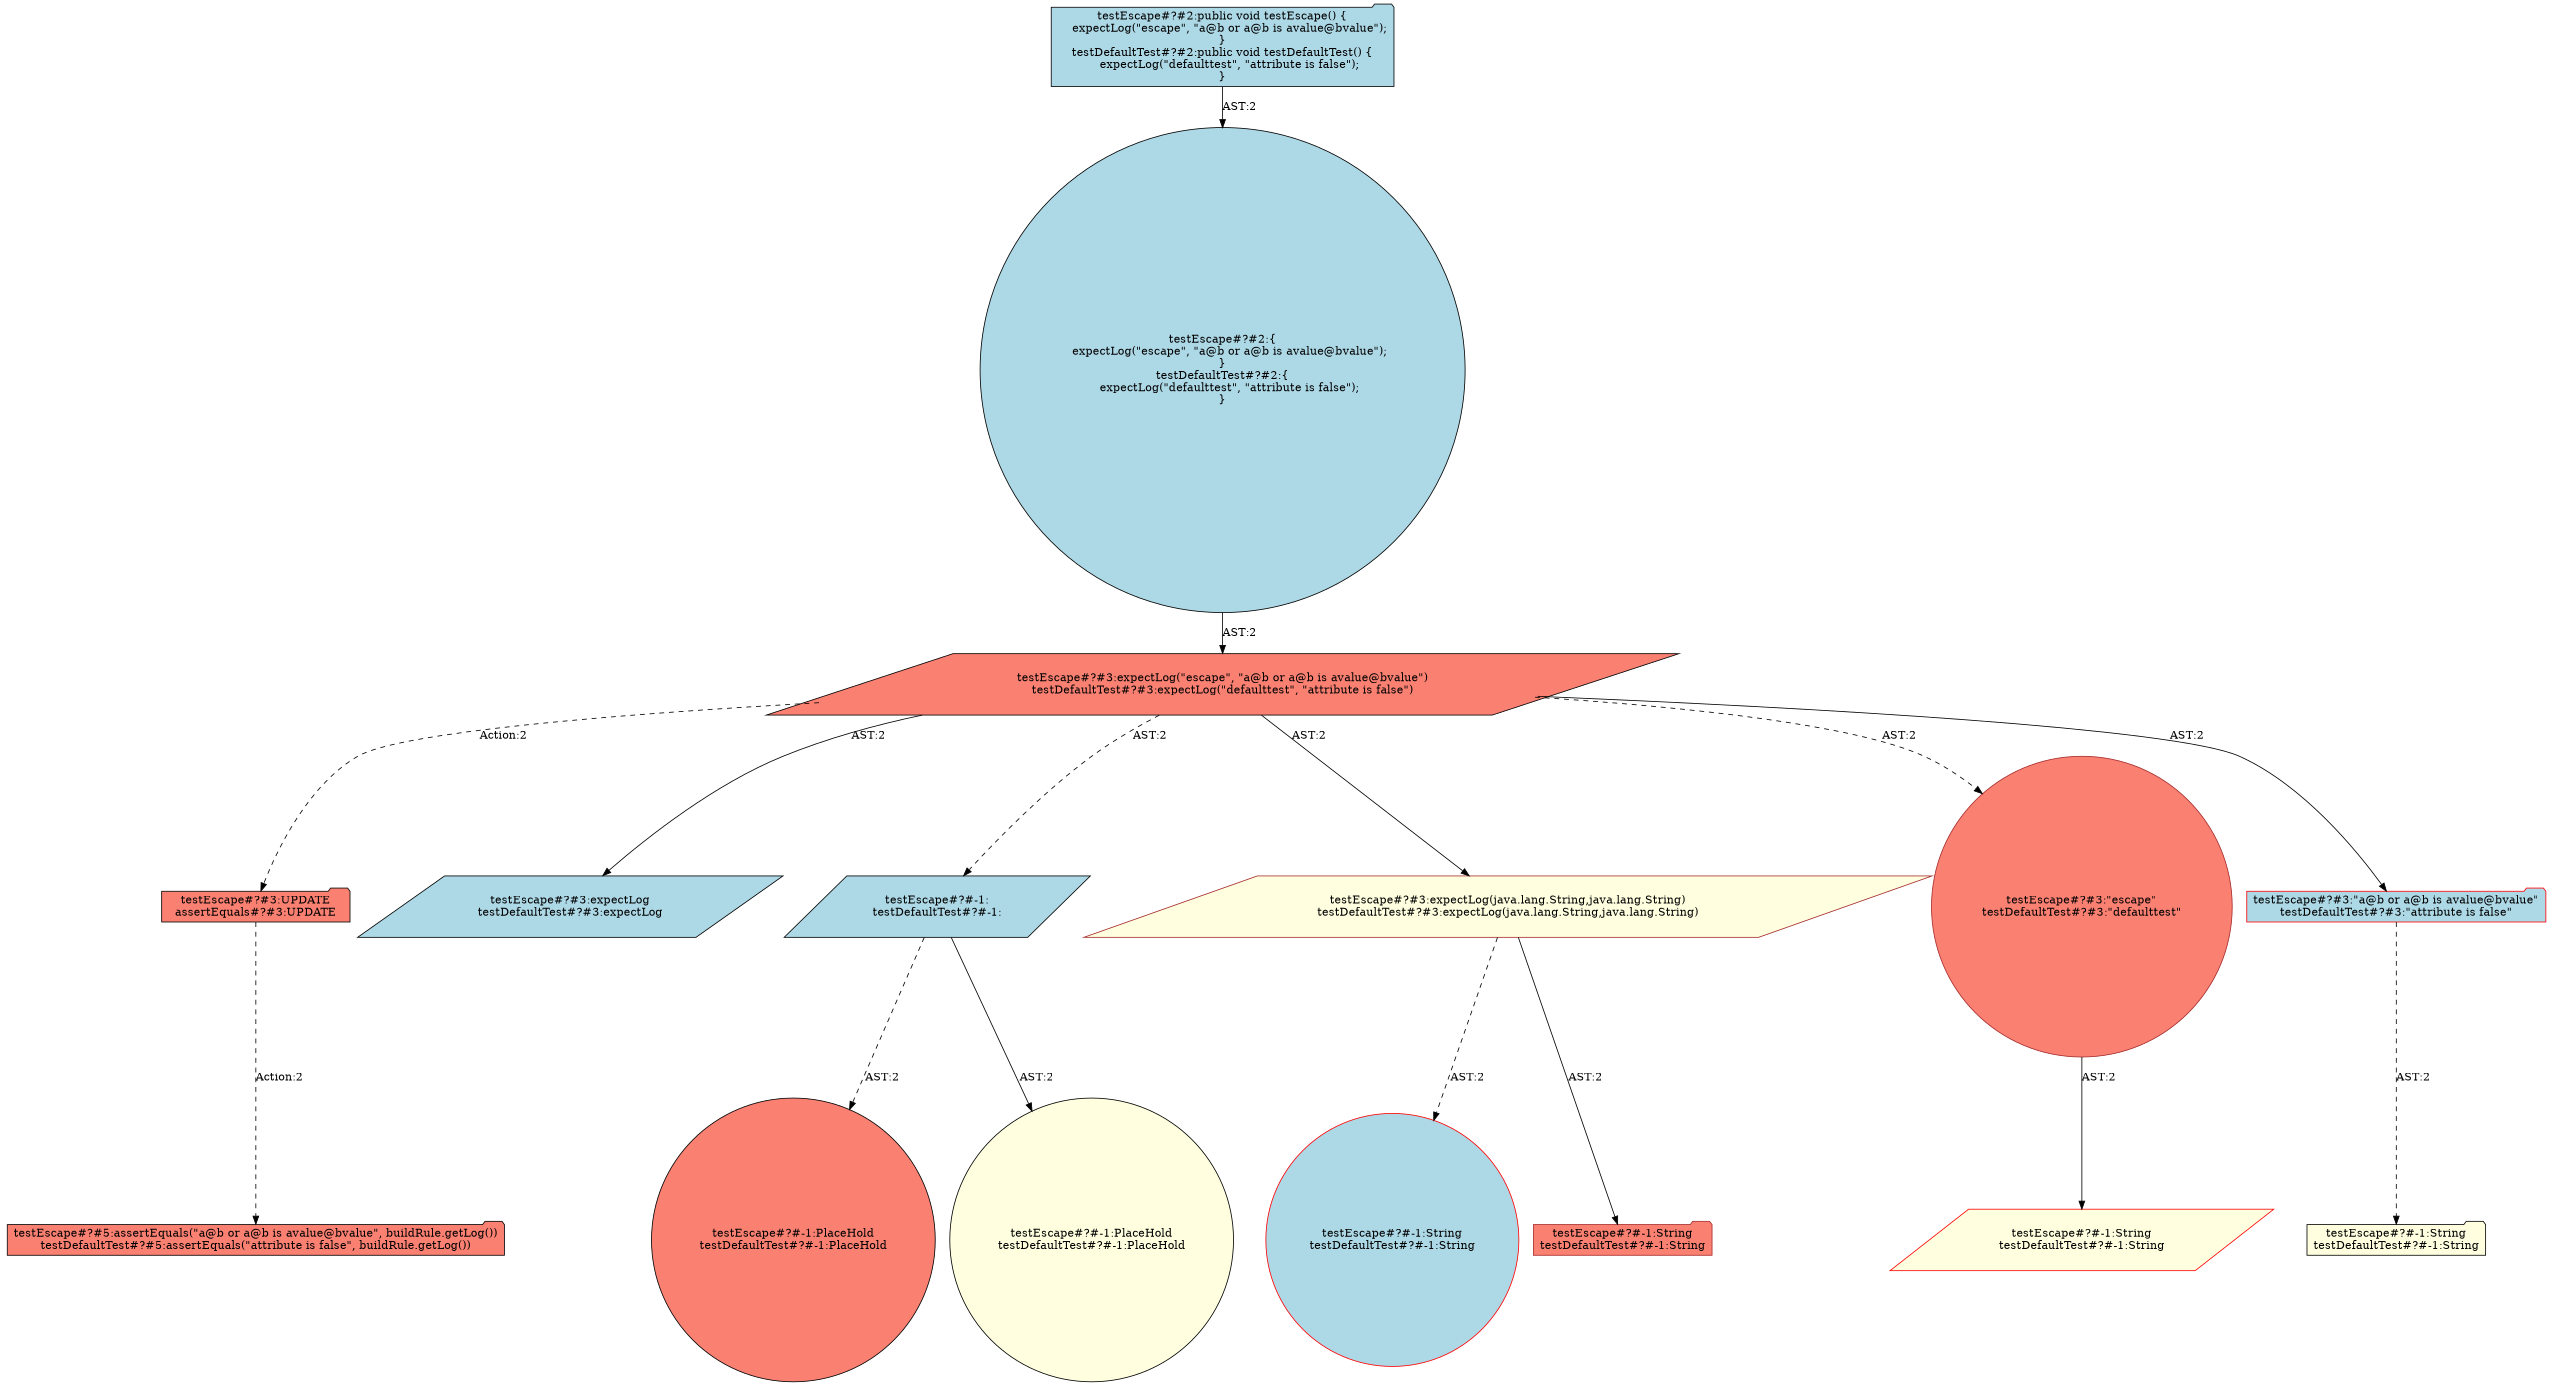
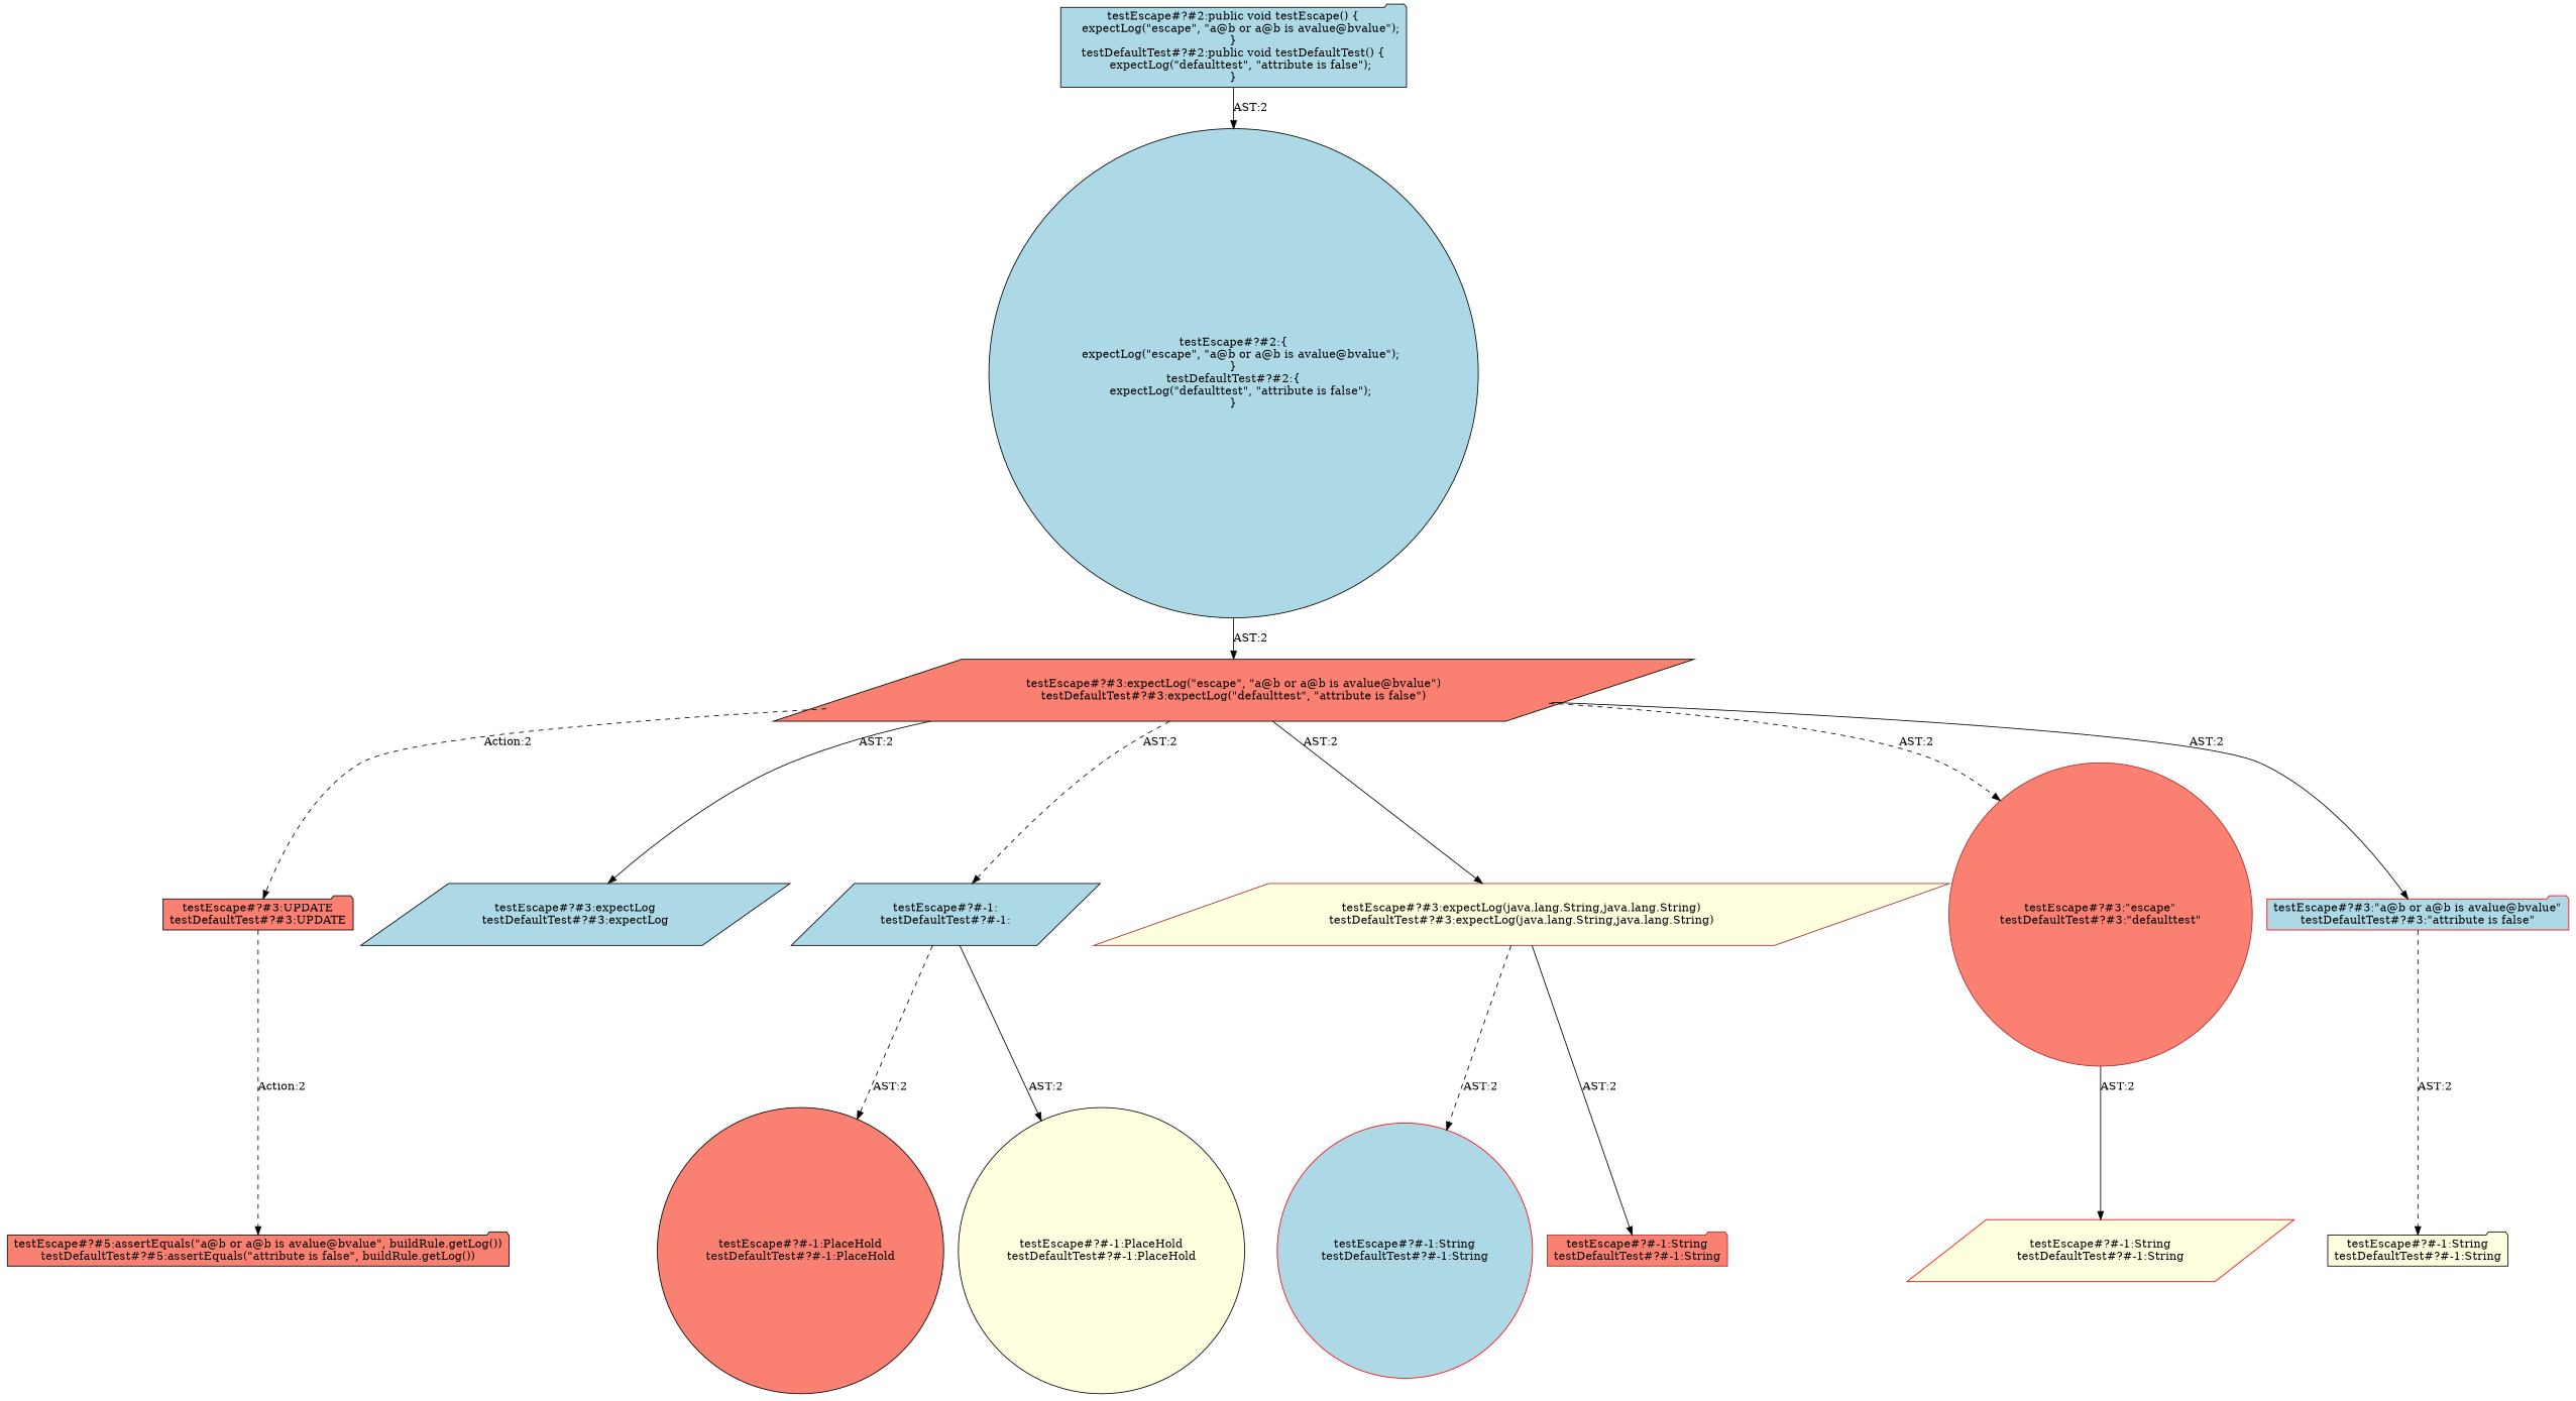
  digraph {
    fontname="DejaVu Serif"
    node [shape=folder style=filled fillcolor=salmon color=black fontname="DejaVu Serif"]
    edge [style=solid fontname="DejaVu Serif"]
-   n1 [label="testEscape#?#3:UPDATE\nassertEquals#?#3:UPDATE"]
+   n1 [label="testEscape#?#3:UPDATE\ntestDefaultTest#?#3:UPDATE"]
    n2 [label="testEscape#?#5:assertEquals(\"a@b or a@b is avalue@bvalue\", buildRule.getLog())\ntestDefaultTest#?#5:assertEquals(\"attribute is false\", buildRule.getLog())"]
    n3 [label="testEscape#?#3:expectLog(\"escape\", \"a@b or a@b is avalue@bvalue\")\ntestDefaultTest#?#3:expectLog(\"defaulttest\", \"attribute is false\")" shape=parallelogram]
    n4 [label="testEscape#?#3:expectLog\ntestDefaultTest#?#3:expectLog" shape=parallelogram fillcolor=lightblue]
    n5 [label="testEscape#?#-1:\ntestDefaultTest#?#-1:" shape=parallelogram fillcolor=lightblue]
    n6 [label="testEscape#?#3:expectLog(java.lang.String,java.lang.String)\ntestDefaultTest#?#3:expectLog(java.lang.String,java.lang.String)" shape=parallelogram fillcolor=lightyellow color=brown]
    n7 [label="testEscape#?#3:\"escape\"\ntestDefaultTest#?#3:\"defaulttest\"" shape=circle color=brown]
    n8 [label="testEscape#?#3:\"a@b or a@b is avalue@bvalue\"\ntestDefaultTest#?#3:\"attribute is false\"" fillcolor=lightblue color=red]
    n9 [label="testEscape#?#2:\{\n    expectLog(\"escape\", \"a@b or a@b is avalue@bvalue\");\n\}\ntestDefaultTest#?#2:\{\n    expectLog(\"defaulttest\", \"attribute is false\");\n\}" shape=circle fillcolor=lightblue]
    n10 [label="testEscape#?#2:public void testEscape() \{\n    expectLog(\"escape\", \"a@b or a@b is avalue@bvalue\");\n\}\ntestDefaultTest#?#2:public void testDefaultTest() \{\n    expectLog(\"defaulttest\", \"attribute is false\");\n\}" fillcolor=lightblue]
    n11 [label="testEscape#?#-1:PlaceHold\ntestDefaultTest#?#-1:PlaceHold" shape=circle]
    n12 [label="testEscape#?#-1:PlaceHold\ntestDefaultTest#?#-1:PlaceHold" shape=circle fillcolor=lightyellow]
    n13 [label="testEscape#?#-1:String\ntestDefaultTest#?#-1:String" shape=circle fillcolor=lightblue color=red]
    n14 [label="testEscape#?#-1:String\ntestDefaultTest#?#-1:String" color=brown]
    n15 [label="testEscape#?#-1:String\ntestDefaultTest#?#-1:String" shape=parallelogram fillcolor=lightyellow color=red]
    n16 [label="testEscape#?#-1:String\ntestDefaultTest#?#-1:String" fillcolor=lightyellow]
    n1 -> n2 [label="Action:2" style=dashed]
    n3 -> n1 [label="Action:2" style=dashed]
    n3 -> n4 [label="AST:2"]
    n3 -> n5 [label="AST:2" style=dashed]
    n3 -> n6 [label="AST:2"]
    n3 -> n7 [label="AST:2" style=dashed]
    n3 -> n8 [label="AST:2"]
    n5 -> n11 [label="AST:2" style=dashed]
    n5 -> n12 [label="AST:2"]
    n6 -> n13 [label="AST:2" style=dashed]
    n6 -> n14 [label="AST:2"]
    n7 -> n15 [label="AST:2"]
    n8 -> n16 [label="AST:2" style=dashed]
    n9 -> n3 [label="AST:2"]
    n10 -> n9 [label="AST:2"]
  }
